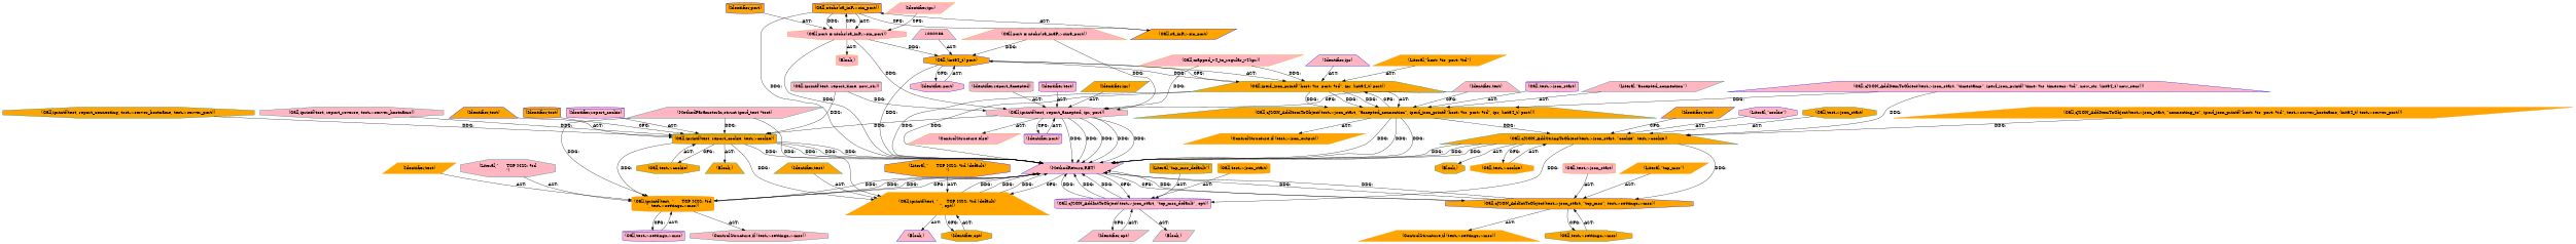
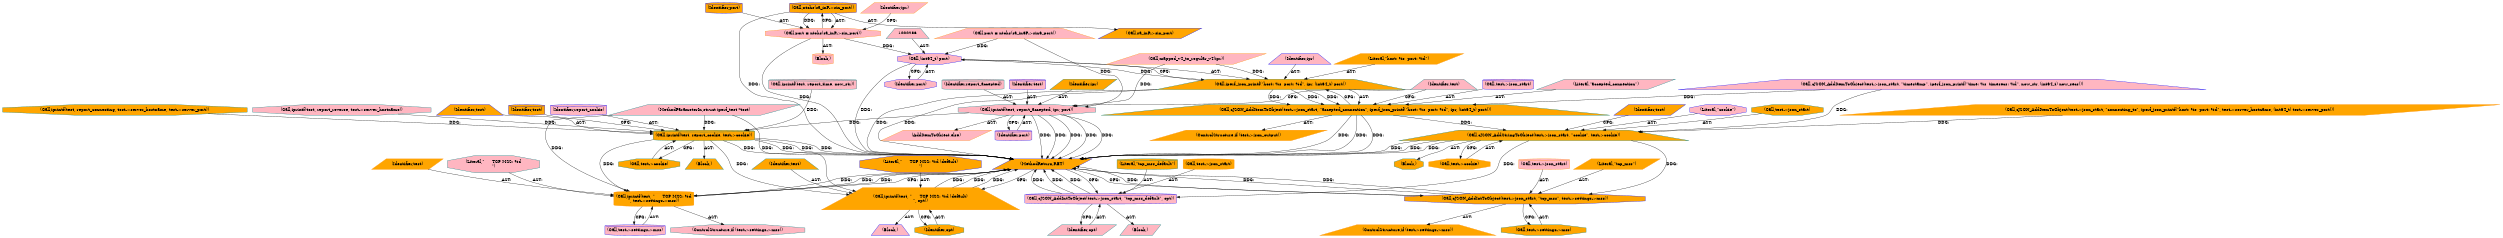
  digraph {
    node [color=teal fillcolor=orange shape=cylinder style=filled]
    n1 [color=blue label="(Call,ntohs(sa_inP->sin_port))"]
    n2 [color=darkorange fillcolor=lightpink label="(Call,port = ntohs(sa_inP->sin_port))" shape=octagon]
-   n3 [color=blue fillcolor=lightpink label="(MethodReturn,RET)" shape=parallelogram]
+   n3 [color=blue label="(MethodReturn,RET)" shape=parallelogram]
    n4 [color=blue label="(Call,sa_inP->sin_port)" shape=parallelogram]
-   n5 [color=blue label="(Call,(int64_t) port)" shape=octagon]
+   n5 [color=blue fillcolor=lightpink label="(Call,(int64_t) port)" shape=octagon]
    n6 [fillcolor=lightpink label="(Call,iprintf(test, report_accepted, ipr, port))" shape=octagon]
    n7 [color=darkorange fillcolor=lightpink label="(Block,)"]
    n8 [color=blue label="(Call,cJSON_AddIntToObject(test->json_start, \"tcp_mss\", test->settings->mss))" shape=octagon]
    n9 [color=blue fillcolor=lightpink label="(Call,cJSON_AddIntToObject(test->json_start, \"tcp_mss_default\", opt))"]
    n10 [color=darkorange label="(Call,iprintf(test, \"      TCP MSS: %d\n\", test->settings->mss))"]
    n11 [color=darkorange label="(Call,iprintf(test, \"      TCP MSS: %d (default)\n\", opt))" shape=trapezium]
    n12 [label="(Call,iperf_json_printf(\"host: %s  port: %d\", ipr, (int64_t) port))" shape=trapezium]
    n13 [color=blue fillcolor=lightpink label="(Identifier,port)" shape=octagon]
    n14 [label="(Call,iprintf(test, report_cookie, test->cookie))"]
-   n15 [color=darkorange fillcolor=lightpink label="(ControlStructure,else)" shape=parallelogram]
+   n15 [color=darkorange fillcolor=lightpink label="(AddItemToObject,else)" shape=parallelogram]
    n16 [color=blue fillcolor=lightpink label="(Identifier,port)"]
    n17 [label="(Call,cJSON_AddItemToObject(test->json_start, \"accepted_connection\", iperf_json_printf(\"host: %s  port: %d\", ipr, (int64_t) port)))" shape=trapezium]
    n18 [label="(Call,cJSON_AddStringToObject(test->json_start, \"cookie\", test->cookie))" shape=trapezium]
    n19 [color=darkorange label="(ControlStructure,if (test->json_output))" shape=parallelogram]
    n20 [label="(Block,)" shape=octagon]
    n21 [color=darkorange label="(Call,test->cookie)" shape=octagon]
    n22 [color=darkorange label="(ControlStructure,if (test->settings->mss))" shape=trapezium]
    n23 [label="(Call,test->settings->mss)" shape=octagon]
    n24 [fillcolor=lightpink label="(Identifier,opt)" shape=parallelogram]
    n25 [fillcolor=lightpink label="(Block,)" shape=parallelogram]
    n26 [label="(Call,test->cookie)" shape=octagon]
    n27 [label="(Block,)" shape=trapezium]
    n28 [color=blue fillcolor=lightpink label="(Call,test->settings->mss)"]
    n29 [fillcolor=lightpink label="(ControlStructure,if (test->settings->mss))" shape=octagon]
    n30 [color=blue fillcolor=lightpink label="(Block,)" shape=trapezium]
    n31 [label="(Identifier,opt)" shape=octagon]
    n32 [fillcolor=lightpink label="(Identifier,report_accepted)"]
    n33 [label="(Call,iprintf(test, report_connecting, test->server_hostname, test->server_port))" shape=octagon]
    n34 [color=darkorange label="(Call,cJSON_AddItemToObject(test->json_start, \"connecting_to\", iperf_json_printf(\"host: %s  port: %d\", test->server_hostname, (int64_t) test->server_port)))" shape=parallelogram]
    n35 [color=darkorange fillcolor=lightpink label="(Call,mapped_v4_to_regular_v4(ipr))" shape=parallelogram]
    n36 [color=blue fillcolor=lightpink label="(Call,cJSON_AddItemToObject(test->json_start, \"timestamp\", iperf_json_printf(\"time: %s  timesecs: %d\", now_str, (int64_t) now_secs)))" shape=trapezium]
    n37 [color=darkorange fillcolor=lightpink label="(Call,port = ntohs(sa_in6P->sin6_port))" shape=trapezium]
    n38 [color=darkorange label="(Identifier,test)" shape=parallelogram]
    n39 [color=blue label="(Identifier,test)" shape=parallelogram]
    n40 [color=blue fillcolor=lightpink label="(Call,test->json_start)"]
    n41 [color=blue fillcolor=lightpink label="(Identifier,test)"]
    n42 [color=blue label="(Identifier,port)"]
    n43 [color=darkorange fillcolor=lightpink label="(Call,test->json_start)"]
    n44 [color=darkorange label="(Literal,\"host: %s  port: %d\")" shape=parallelogram]
    n45 [fillcolor=lightpink label="(Identifier,test)" shape=trapezium]
    n46 [fillcolor=lightpink label="(Call,iprintf(test, report_time, now_str))"]
    n47 [color=darkorange label="(Literal,\"tcp_mss\")" shape=parallelogram]
    n48 [label="(Literal,\"tcp_mss_default\")"]
    n49 [fillcolor=lightpink label="(MethodParameterIn,struct iperf_test *test)" shape=parallelogram]
    n50 [label="(Identifier,test)" shape=trapezium]
    n51 [color=blue fillcolor=lightpink label="(Literal,\"cookie\")" shape=octagon]
    n52 [fillcolor=lightpink label="(Call,iprintf(test, report_reverse, test->server_hostname))" shape=octagon]
    n53 [color=darkorange fillcolor=lightpink label="(Identifier,ipr)" shape=parallelogram]
    n54 [color=blue label="(Literal,\"      TCP MSS: %d (default)\n\")" shape=octagon]
    n55 [label="(Call,test->json_start)" shape=octagon]
    n56 [fillcolor=lightpink label="(Literal,\"accepted_connection\")" shape=parallelogram]
    n57 [label="(Identifier,ipr)" shape=parallelogram]
    n58 [color=blue label="(Identifier,test)" shape=trapezium]
    n59 [color=blue label="(Identifier,test)"]
    n60 [color=darkorange label="(Call,test->json_start)"]
    n61 [color=blue fillcolor=lightpink label="(Identifier,report_cookie)"]
    n62 [fillcolor=lightpink label="(Literal,\"      TCP MSS: %d\n\")" shape=octagon]
    n63 [color=blue fillcolor=lightpink label="(Identifier,ipr)" shape=trapezium]
    1000286 [fillcolor=lightpink shape=trapezium]
    n1 -> n2 [label="AST: "]
    n1 -> n2 [label="DDG: "]
    n1 -> n3 [label="DDG: "]
-   n1 -> n4 [label="CFG: "]
+   n1 -> n4 [label="AST: "]
    n2 -> n1 [label="CFG: "]
    n2 -> n3 [label="DDG: "]
    n2 -> n5 [label="DDG: "]
-   n2 -> n6 [label="DDG: "]
    n2 -> n7 [label="AST: "]
    n3 -> n8 [label="CFG: "]
    n3 -> n9 [label="CFG: "]
    n3 -> n10 [label="CFG: "]
    n3 -> n11 [label="CFG: "]
-   n4 -> n1 [label="AST: "]
    n5 -> n3 [label="DDG: "]
    n5 -> n12 [label="AST: "]
    n5 -> n12 [label="DDG: "]
    n5 -> n13 [label="CFG: "]
    n6 -> n3 [label="DDG: "]
    n6 -> n3 [label="DDG: "]
    n6 -> n3 [label="DDG: "]
    n6 -> n3 [label="DDG: "]
    n6 -> n3 [label="DDG: "]
    n6 -> n14 [label="DDG: "]
    n6 -> n15 [label="AST: "]
    n6 -> n16 [label="CFG: "]
    n8 -> n3 [label="DDG: "]
    n8 -> n3 [label="DDG: "]
    n8 -> n3 [label="DDG: "]
    n8 -> n22 [label="AST: "]
    n8 -> n23 [label="CFG: "]
    n9 -> n3 [label="DDG: "]
    n9 -> n3 [label="DDG: "]
    n9 -> n3 [label="DDG: "]
    n9 -> n24 [label="CFG: "]
    n9 -> n25 [label="AST: "]
    n10 -> n3 [label="DDG: "]
    n10 -> n3 [label="DDG: "]
    n10 -> n3 [label="DDG: "]
    n10 -> n28 [label="CFG: "]
    n10 -> n29 [label="AST: "]
    n11 -> n3 [label="DDG: "]
    n11 -> n3 [label="DDG: "]
    n11 -> n3 [label="DDG: "]
    n11 -> n30 [label="AST: "]
    n11 -> n31 [label="CFG: "]
    n12 -> n3 [label="DDG: "]
    n12 -> n3 [label="DDG: "]
    n12 -> n5 [label="CFG: "]
    n12 -> n17 [label="AST: "]
    n12 -> n17 [label="DDG: "]
    n12 -> n17 [label="DDG: "]
    n12 -> n17 [label="DDG: "]
    n13 -> n5 [label="AST: "]
    n14 -> n3 [label="DDG: "]
    n14 -> n3 [label="DDG: "]
    n14 -> n3 [label="DDG: "]
    n14 -> n3 [label="DDG: "]
    n14 -> n10 [label="DDG: "]
    n14 -> n11 [label="DDG: "]
    n14 -> n26 [label="CFG: "]
    n14 -> n27 [label="AST: "]
    n16 -> n6 [label="AST: "]
    n17 -> n3 [label="DDG: "]
    n17 -> n3 [label="DDG: "]
    n17 -> n3 [label="DDG: "]
    n17 -> n12 [label="CFG: "]
    n17 -> n18 [label="DDG: "]
    n17 -> n19 [label="AST: "]
    n18 -> n3 [label="DDG: "]
    n18 -> n3 [label="DDG: "]
    n18 -> n3 [label="DDG: "]
    n18 -> n8 [label="DDG: "]
    n18 -> n9 [label="DDG: "]
    n18 -> n20 [label="AST: "]
    n18 -> n21 [label="CFG: "]
    n21 -> n18 [label="AST: "]
    n23 -> n8 [label="AST: "]
    n24 -> n9 [label="AST: "]
    n26 -> n14 [label="AST: "]
    n28 -> n10 [label="AST: "]
    n31 -> n11 [label="AST: "]
    n32 -> n6 [label="AST: "]
    n33 -> n14 [label="DDG: "]
    n34 -> n18 [label="DDG: "]
    n35 -> n6 [label="DDG: "]
    n35 -> n12 [label="DDG: "]
    n36 -> n17 [label="DDG: "]
    n36 -> n18 [label="DDG: "]
    n37 -> n5 [label="DDG: "]
    n37 -> n6 [label="DDG: "]
    n38 -> n10 [label="AST: "]
    n39 -> n18 [label="CFG: "]
    n40 -> n17 [label="AST: "]
    n41 -> n6 [label="AST: "]
    n42 -> n2 [label="AST: "]
    n43 -> n8 [label="AST: "]
    n44 -> n12 [label="AST: "]
    n45 -> n6 [label="CFG: "]
    n45 -> n17 [label="CFG: "]
-   n46 -> n6 [label="DDG: "]
    n46 -> n14 [label="DDG: "]
    n47 -> n8 [label="AST: "]
    n48 -> n9 [label="AST: "]
    n49 -> n10 [label="DDG: "]
    n49 -> n11 [label="DDG: "]
    n49 -> n14 [label="DDG: "]
    n50 -> n11 [label="AST: "]
    n51 -> n18 [label="AST: "]
    n52 -> n14 [label="DDG: "]
    n53 -> n2 [label="CFG: "]
    n54 -> n11 [label="AST: "]
    n55 -> n18 [label="AST: "]
    n56 -> n17 [label="AST: "]
    n57 -> n6 [label="AST: "]
    n58 -> n14 [label="AST: "]
    n59 -> n14 [label="CFG: "]
    n60 -> n9 [label="AST: "]
    n61 -> n14 [label="AST: "]
    n62 -> n10 [label="AST: "]
    n63 -> n12 [label="AST: "]
    1000286 -> n5 [label="AST: "]
  }
